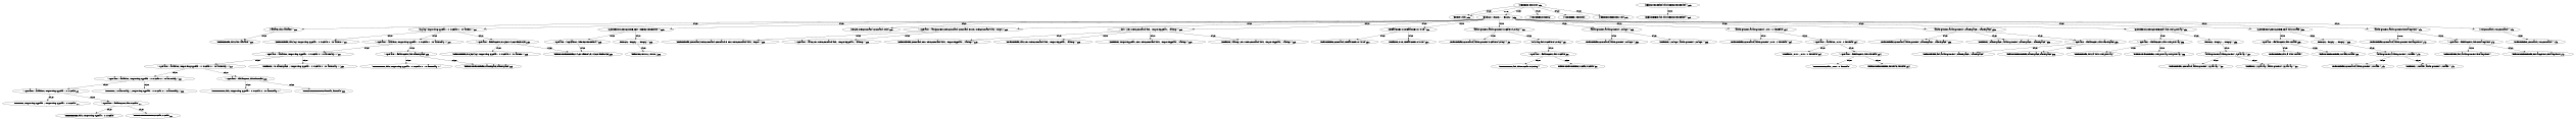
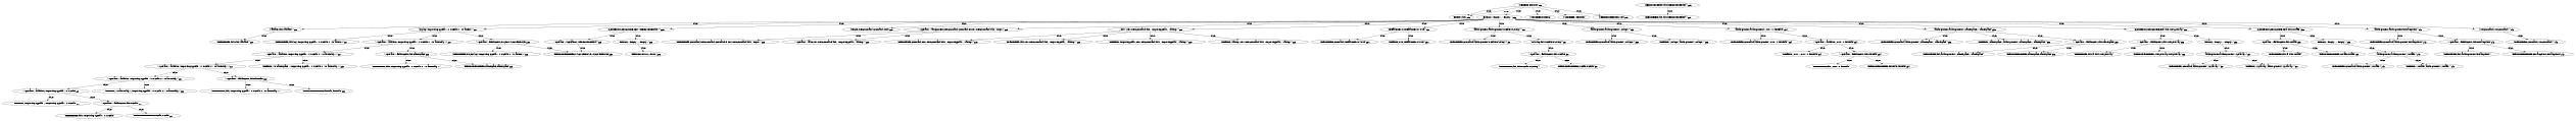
  digraph {
    n1 [label=<(METHOD,execute)<SUB>219</SUB>>]
    n2 [label=<(PARAM,this)<SUB>219</SUB>>]
    n3 [label=<(BLOCK,&lt;empty&gt;,&lt;empty&gt;)<SUB>219</SUB>>]
    n4 [label=<(MODIFIER,PUBLIC)>]
    n5 [label=<(MODIFIER,VIRTUAL)>]
    n6 [label=<(METHOD_RETURN,void)<SUB>219</SUB>>]
    n7 [label=<(validate,this.validate())<SUB>220</SUB>>]
    n8 [label=<(log,log(&quot;Importing typelib &quot; + srcFile + &quot; to assem...)<SUB>221</SUB>>]
    n9 [label=<(CONTROL_STRUCTURE,IF,if (!isExecuteNeeded()))<SUB>225</SUB>>]
    n10 [label=<(LOCAL,NetCommand command: ANY)<SUB>229</SUB>>]
    n11 [label=<(&lt;operator&gt;.assignment,NetCommand command = new NetCommand(this, &quot;Impo...)<SUB>229</SUB>>]
    n12 [label=<(&lt;init&gt;,new NetCommand(this, &quot;ImportTypelib&quot;, &quot;tlbimp&quot;))<SUB>229</SUB>>]
    n13 [label=<(setFailOnError,setFailOnError(true))<SUB>230</SUB>>]
    n14 [label=<(addArgument,addArgument(srcFile.toString()))<SUB>231</SUB>>]
    n15 [label=<(addArgument,addArgument(&quot;/nologo&quot;))<SUB>233</SUB>>]
    n16 [label=<(addArgument,addArgument(&quot;/out:&quot; + destFile))<SUB>234</SUB>>]
    n17 [label=<(addArgument,addArgument(&quot;/namespace:&quot;, namespace))<SUB>235</SUB>>]
    n18 [label=<(CONTROL_STRUCTURE,IF,if (this.useSysArray))<SUB>236</SUB>>]
    n19 [label=<(CONTROL_STRUCTURE,IF,if (this.unsafe))<SUB>239</SUB>>]
    n20 [label=<(addArgument,addArgument(extraOptions))<SUB>242</SUB>>]
    n21 [label=<(runCommand,runCommand())<SUB>243</SUB>>]
    n22 [label=<(IDENTIFIER,this,this.validate())<SUB>220</SUB>>]
    n23 [label=<(IDENTIFIER,this,log(&quot;Importing typelib &quot; + srcFile + &quot; to assem...)<SUB>221</SUB>>]
    n24 [label=<(&lt;operator&gt;.addition,&quot;Importing typelib &quot; + srcFile + &quot; to assembly ...)<SUB>221</SUB>>]
    n25 [label=<(&lt;operator&gt;.fieldAccess,Project.MSG_VERBOSE)<SUB>223</SUB>>]
    n26 [label=<(&lt;operator&gt;.logicalNot,!isExecuteNeeded())<SUB>225</SUB>>]
    n27 [label=<(BLOCK,&lt;empty&gt;,&lt;empty&gt;)<SUB>225</SUB>>]
    n28 [label=<(IDENTIFIER,command,NetCommand command = new NetCommand(this, &quot;Impo...)<SUB>229</SUB>>]
    n29 [label=<(&lt;operator&gt;.alloc,new NetCommand(this, &quot;ImportTypelib&quot;, &quot;tlbimp&quot;))<SUB>229</SUB>>]
    n30 [label=<(IDENTIFIER,command,new NetCommand(this, &quot;ImportTypelib&quot;, &quot;tlbimp&quot;))<SUB>229</SUB>>]
    n31 [label=<(IDENTIFIER,this,new NetCommand(this, &quot;ImportTypelib&quot;, &quot;tlbimp&quot;))<SUB>229</SUB>>]
    n32 [label=<(LITERAL,&quot;ImportTypelib&quot;,new NetCommand(this, &quot;ImportTypelib&quot;, &quot;tlbimp&quot;))<SUB>229</SUB>>]
    n33 [label=<(LITERAL,&quot;tlbimp&quot;,new NetCommand(this, &quot;ImportTypelib&quot;, &quot;tlbimp&quot;))<SUB>229</SUB>>]
    n34 [label=<(IDENTIFIER,command,setFailOnError(true))<SUB>230</SUB>>]
    n35 [label=<(LITERAL,true,setFailOnError(true))<SUB>230</SUB>>]
    n36 [label=<(IDENTIFIER,command,addArgument(srcFile.toString()))<SUB>231</SUB>>]
    n37 [label=<(toString,this.srcFile.toString())<SUB>231</SUB>>]
    n38 [label=<(IDENTIFIER,command,addArgument(&quot;/nologo&quot;))<SUB>233</SUB>>]
    n39 [label=<(LITERAL,&quot;/nologo&quot;,addArgument(&quot;/nologo&quot;))<SUB>233</SUB>>]
    n40 [label=<(IDENTIFIER,command,addArgument(&quot;/out:&quot; + destFile))<SUB>234</SUB>>]
    n41 [label=<(&lt;operator&gt;.addition,&quot;/out:&quot; + destFile)<SUB>234</SUB>>]
    n42 [label=<(IDENTIFIER,command,addArgument(&quot;/namespace:&quot;, namespace))<SUB>235</SUB>>]
    n43 [label=<(LITERAL,&quot;/namespace:&quot;,addArgument(&quot;/namespace:&quot;, namespace))<SUB>235</SUB>>]
    n44 [label=<(&lt;operator&gt;.fieldAccess,this.namespace)<SUB>235</SUB>>]
    n45 [label=<(&lt;operator&gt;.fieldAccess,this.useSysArray)<SUB>236</SUB>>]
    n46 [label=<(BLOCK,&lt;empty&gt;,&lt;empty&gt;)<SUB>236</SUB>>]
    n47 [label=<(&lt;operator&gt;.fieldAccess,this.unsafe)<SUB>239</SUB>>]
    n48 [label=<(BLOCK,&lt;empty&gt;,&lt;empty&gt;)<SUB>239</SUB>>]
    n49 [label=<(IDENTIFIER,command,addArgument(extraOptions))<SUB>242</SUB>>]
    n50 [label=<(&lt;operator&gt;.fieldAccess,this.extraOptions)<SUB>242</SUB>>]
    n51 [label=<(IDENTIFIER,command,runCommand())<SUB>243</SUB>>]
    n52 [label=<(&lt;operator&gt;.addition,&quot;Importing typelib &quot; + srcFile + &quot; to assembly ...)<SUB>221</SUB>>]
    n53 [label=<(&lt;operator&gt;.fieldAccess,this.namespace)<SUB>223</SUB>>]
    n54 [label=<(IDENTIFIER,Project,log(&quot;Importing typelib &quot; + srcFile + &quot; to assem...)<SUB>223</SUB>>]
    n55 [label=<(FIELD_IDENTIFIER,MSG_VERBOSE,MSG_VERBOSE)<SUB>223</SUB>>]
    n56 [label=<(&lt;operator&gt;.addition,&quot;Importing typelib &quot; + srcFile + &quot; to assembly ...)<SUB>221</SUB>>]
    n57 [label=<(LITERAL,&quot; in namespace &quot;,&quot;Importing typelib &quot; + srcFile + &quot; to assembly ...)<SUB>223</SUB>>]
    n58 [label=<(IDENTIFIER,this,&quot;Importing typelib &quot; + srcFile + &quot; to assembly ...)>]
    n59 [label=<(FIELD_IDENTIFIER,namespace,namespace)<SUB>223</SUB>>]
    n60 [label=<(&lt;operator&gt;.addition,&quot;Importing typelib &quot; + srcFile + &quot; to assembly &quot;)<SUB>221</SUB>>]
    n61 [label=<(&lt;operator&gt;.fieldAccess,this.destFile)<SUB>222</SUB>>]
    n62 [label=<(&lt;operator&gt;.addition,&quot;Importing typelib &quot; + srcFile)<SUB>221</SUB>>]
    n63 [label=<(LITERAL,&quot; to assembly &quot;,&quot;Importing typelib &quot; + srcFile + &quot; to assembly &quot;)<SUB>222</SUB>>]
    n64 [label=<(IDENTIFIER,this,&quot;Importing typelib &quot; + srcFile + &quot; to assembly ...)>]
    n65 [label=<(FIELD_IDENTIFIER,destFile,destFile)<SUB>222</SUB>>]
    n66 [label=<(LITERAL,&quot;Importing typelib &quot;,&quot;Importing typelib &quot; + srcFile)<SUB>221</SUB>>]
    n67 [label=<(&lt;operator&gt;.fieldAccess,this.srcFile)<SUB>221</SUB>>]
    n68 [label=<(IDENTIFIER,this,&quot;Importing typelib &quot; + srcFile)>]
    n69 [label=<(FIELD_IDENTIFIER,srcFile,srcFile)<SUB>221</SUB>>]
    n70 [label=<(RETURN,return;,return;)<SUB>226</SUB>>]
    n71 [label=<(isExecuteNeeded,this.isExecuteNeeded())<SUB>225</SUB>>]
    n72 [label=<(IDENTIFIER,this,this.isExecuteNeeded())<SUB>225</SUB>>]
    n73 [label=<(&lt;operator&gt;.fieldAccess,this.srcFile)<SUB>231</SUB>>]
    n74 [label=<(IDENTIFIER,this,this.srcFile.toString())>]
    n75 [label=<(FIELD_IDENTIFIER,srcFile,srcFile)<SUB>231</SUB>>]
    n76 [label=<(LITERAL,&quot;/out:&quot;,&quot;/out:&quot; + destFile)<SUB>234</SUB>>]
    n77 [label=<(&lt;operator&gt;.fieldAccess,this.destFile)<SUB>234</SUB>>]
    n78 [label=<(IDENTIFIER,this,&quot;/out:&quot; + destFile)>]
    n79 [label=<(FIELD_IDENTIFIER,destFile,destFile)<SUB>234</SUB>>]
    n80 [label=<(IDENTIFIER,this,addArgument(&quot;/namespace:&quot;, namespace))>]
    n81 [label=<(FIELD_IDENTIFIER,namespace,namespace)<SUB>235</SUB>>]
    n82 [label=<(IDENTIFIER,this,if (this.useSysArray))>]
    n83 [label=<(FIELD_IDENTIFIER,useSysArray,useSysArray)<SUB>236</SUB>>]
    n84 [label=<(addArgument,addArgument(&quot;/sysarray&quot;))<SUB>237</SUB>>]
    n85 [label=<(IDENTIFIER,command,addArgument(&quot;/sysarray&quot;))<SUB>237</SUB>>]
    n86 [label=<(LITERAL,&quot;/sysarray&quot;,addArgument(&quot;/sysarray&quot;))<SUB>237</SUB>>]
    n87 [label=<(IDENTIFIER,this,if (this.unsafe))>]
    n88 [label=<(FIELD_IDENTIFIER,unsafe,unsafe)<SUB>239</SUB>>]
    n89 [label=<(addArgument,addArgument(&quot;/unsafe&quot;))<SUB>240</SUB>>]
    n90 [label=<(IDENTIFIER,command,addArgument(&quot;/unsafe&quot;))<SUB>240</SUB>>]
    n91 [label=<(LITERAL,&quot;/unsafe&quot;,addArgument(&quot;/unsafe&quot;))<SUB>240</SUB>>]
    n92 [label=<(IDENTIFIER,this,addArgument(extraOptions))>]
    n93 [label=<(FIELD_IDENTIFIER,extraOptions,extraOptions)<SUB>242</SUB>>]
    n1 -> n2 [label="AST: "]
    n1 -> n2 [label="DDG: "]
    n1 -> n3 [label="AST: "]
    n1 -> n4 [label="AST: "]
    n1 -> n5 [label="AST: "]
    n1 -> n6 [label="AST: "]
    n3 -> n7 [label="AST: "]
    n3 -> n8 [label="AST: "]
    n3 -> n9 [label="AST: "]
    n3 -> n10 [label="AST: "]
    n3 -> n11 [label="AST: "]
    n3 -> n12 [label="AST: "]
    n3 -> n13 [label="AST: "]
    n3 -> n14 [label="AST: "]
    n3 -> n15 [label="AST: "]
    n3 -> n16 [label="AST: "]
    n3 -> n17 [label="AST: "]
    n3 -> n18 [label="AST: "]
    n3 -> n19 [label="AST: "]
    n3 -> n20 [label="AST: "]
    n3 -> n21 [label="AST: "]
    n7 -> n22 [label="AST: "]
    n8 -> n23 [label="AST: "]
    n8 -> n24 [label="AST: "]
    n8 -> n25 [label="AST: "]
    n9 -> n26 [label="AST: "]
    n9 -> n27 [label="AST: "]
    n11 -> n28 [label="AST: "]
    n11 -> n29 [label="AST: "]
    n12 -> n30 [label="AST: "]
    n12 -> n31 [label="AST: "]
    n12 -> n32 [label="AST: "]
    n12 -> n33 [label="AST: "]
    n13 -> n34 [label="AST: "]
    n13 -> n35 [label="AST: "]
    n14 -> n36 [label="AST: "]
    n14 -> n37 [label="AST: "]
    n15 -> n38 [label="AST: "]
    n15 -> n39 [label="AST: "]
    n16 -> n40 [label="AST: "]
    n16 -> n41 [label="AST: "]
    n17 -> n42 [label="AST: "]
    n17 -> n43 [label="AST: "]
    n17 -> n44 [label="AST: "]
    n18 -> n45 [label="AST: "]
    n18 -> n46 [label="AST: "]
    n19 -> n47 [label="AST: "]
    n19 -> n48 [label="AST: "]
-   n20 -> n49 [label="DDG: "]
+   n20 -> n49 [label="AST: "]
    n20 -> n50 [label="AST: "]
    n21 -> n51 [label="AST: "]
    n24 -> n52 [label="AST: "]
    n24 -> n53 [label="AST: "]
    n25 -> n54 [label="AST: "]
    n25 -> n55 [label="AST: "]
    n26 -> n55 [label="AST: "]
    n27 -> n70 [label="AST: "]
    n37 -> n73 [label="AST: "]
    n41 -> n76 [label="AST: "]
    n41 -> n77 [label="AST: "]
    n44 -> n80 [label="AST: "]
    n44 -> n81 [label="AST: "]
    n45 -> n82 [label="AST: "]
    n45 -> n83 [label="AST: "]
    n46 -> n84 [label="AST: "]
    n47 -> n87 [label="AST: "]
    n47 -> n88 [label="AST: "]
    n48 -> n89 [label="AST: "]
    n50 -> n92 [label="AST: "]
    n50 -> n93 [label="AST: "]
    n52 -> n56 [label="AST: "]
    n52 -> n57 [label="AST: "]
    n53 -> n58 [label="AST: "]
    n53 -> n59 [label="AST: "]
    n56 -> n60 [label="AST: "]
    n56 -> n61 [label="AST: "]
    n60 -> n62 [label="AST: "]
    n60 -> n63 [label="AST: "]
    n61 -> n64 [label="AST: "]
    n61 -> n65 [label="AST: "]
    n62 -> n66 [label="AST: "]
    n62 -> n67 [label="AST: "]
    n67 -> n68 [label="AST: "]
    n67 -> n69 [label="AST: "]
    n71 -> n72 [label="AST: "]
    n73 -> n74 [label="AST: "]
    n73 -> n75 [label="AST: "]
    n77 -> n78 [label="AST: "]
    n77 -> n79 [label="AST: "]
    n84 -> n85 [label="AST: "]
    n84 -> n86 [label="AST: "]
    n89 -> n90 [label="AST: "]
    n89 -> n91 [label="AST: "]
  }
